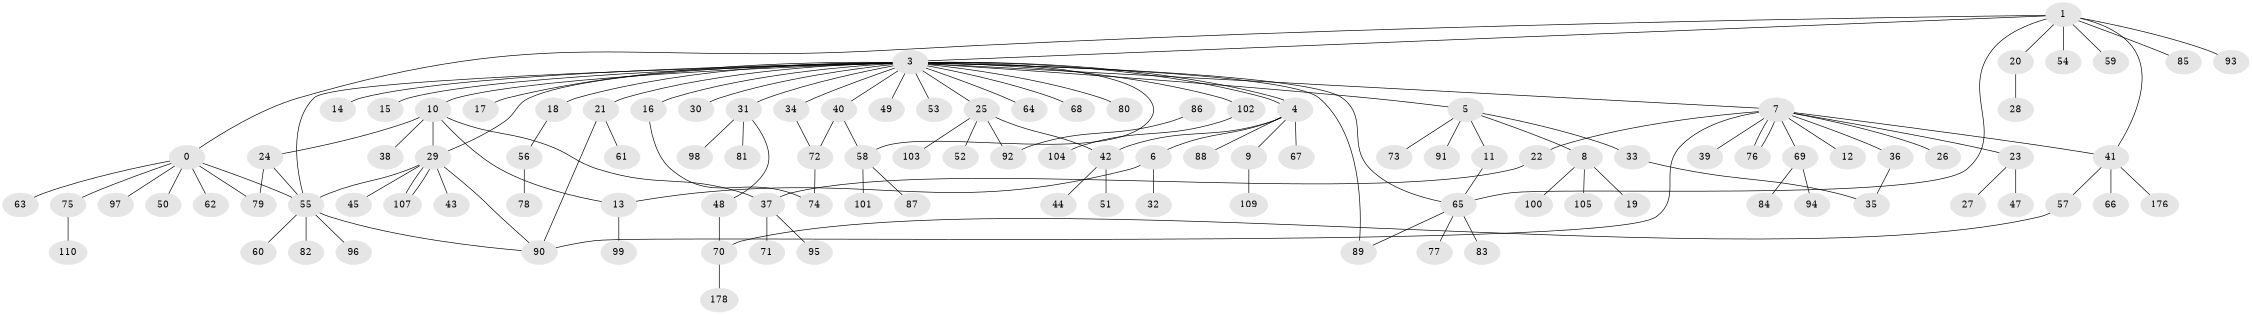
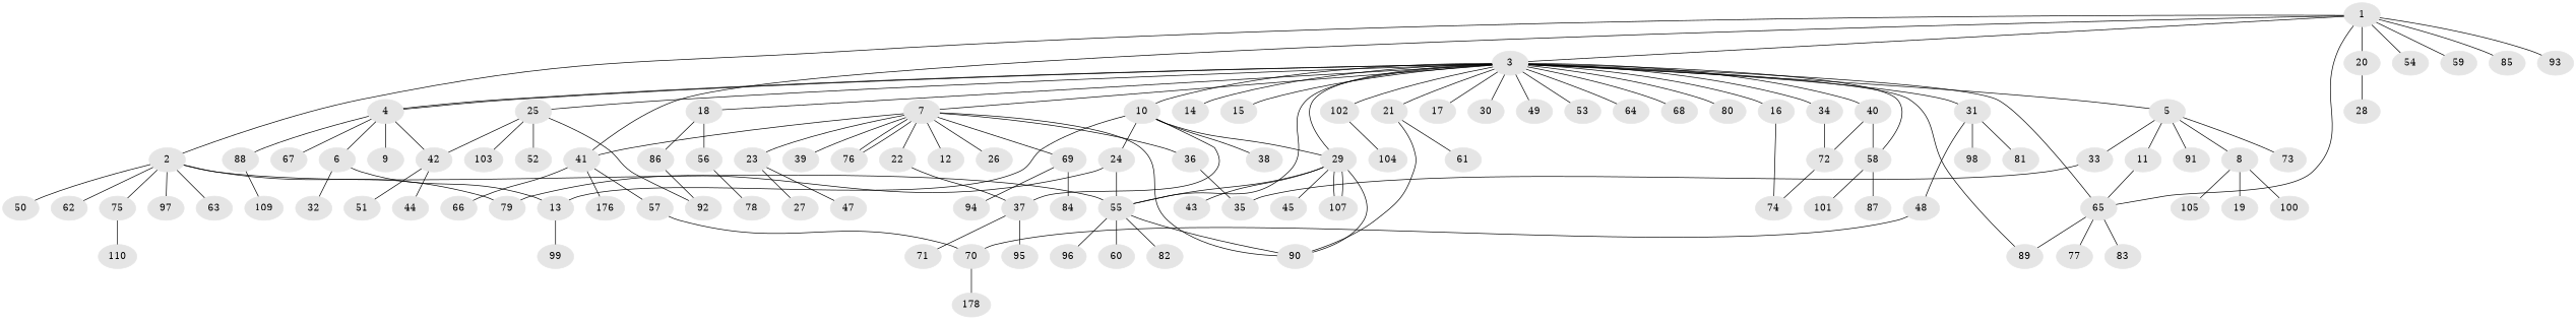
  graph {
    node [color=gray90 style=filled]
    1
-   2 [label=0]
+   2
    3
    20
    41
    54
    59
    65
    85
    93
    50
    55
    62
    63
    75
    79
    97
    4
    5
    7
    10
    14
    15
    16
    17
    18
    21
    25
    29
    30
    31
    34
    40
    49
    53
    58
    64
    68
    80
    89
    102
    28
    57
    66
    n45 [label=176]
    77
    83
    90
    60
    82
    96
    110
    6
    9
    42
    67
    88
    8
    11
    33
    73
    91
    12
    22
    23
    26
    36
    39
    69
    76
    13
    24
    37
    38
    74
    56
    86
    61
    52
    92
    103
    43
    45
    107
    48
    81
    98
    72
    87
    101
    104
    32
    109
    44
    51
    19
    100
    105
    35
    99
    27
    47
    84
    94
    71
    95
    78
    70
    n109 [label=178]
    1 -- 2
    1 -- 3
    1 -- 20
    1 -- 41
    1 -- 54
    1 -- 59
    1 -- 65
    1 -- 85
    1 -- 93
    2 -- 50
    2 -- 55
    2 -- 62
    2 -- 63
    2 -- 75
    2 -- 79
    2 -- 97
    3 -- 65
    3 -- 55
    3 -- 4
    3 -- 4
    3 -- 5
    3 -- 7
    3 -- 10
    3 -- 14
    3 -- 15
    3 -- 16
    3 -- 17
    3 -- 18
    3 -- 21
    3 -- 25
    3 -- 29
    3 -- 30
    3 -- 31
    3 -- 34
    3 -- 40
    3 -- 49
    3 -- 53
    3 -- 58
    3 -- 64
    3 -- 68
    3 -- 80
    3 -- 89
    3 -- 102
    20 -- 28
    41 -- 57
    41 -- 66
    41 -- n45
    65 -- 89
    65 -- 77
    65 -- 83
    55 -- 90
    55 -- 60
    55 -- 82
    55 -- 96
    75 -- 110
    4 -- 6
    4 -- 9
    4 -- 42
    4 -- 67
    4 -- 88
    5 -- 8
    5 -- 11
    5 -- 33
    5 -- 73
    5 -- 91
    7 -- 41
    7 -- 90
    7 -- 12
    7 -- 22
    7 -- 23
    7 -- 26
    7 -- 36
    7 -- 39
    7 -- 69
    7 -- 76
    7 -- 76
    10 -- 29
    10 -- 13
    10 -- 24
    10 -- 37
    10 -- 38
    16 -- 74
    18 -- 56
+   18 -- 86
    21 -- 90
    21 -- 61
    25 -- 42
    25 -- 52
    25 -- 92
    25 -- 103
    29 -- 55
    29 -- 90
    29 -- 43
    29 -- 45
    29 -- 107
    29 -- 107
    31 -- 48
    31 -- 81
    31 -- 98
    34 -- 72
    40 -- 58
    40 -- 72
    58 -- 87
    58 -- 101
    102 -- 104
    57 -- 70
    6 -- 13
    6 -- 32
-   9 -- 109
+   88 -- 109
    42 -- 44
    42 -- 51
    8 -- 19
    8 -- 100
    8 -- 105
    11 -- 65
    33 -- 35
    22 -- 37
    23 -- 27
    23 -- 47
    36 -- 35
    69 -- 84
    69 -- 94
    13 -- 99
    24 -- 55
    24 -- 79
    37 -- 71
    37 -- 95
    56 -- 78
    86 -- 92
    48 -- 70
    72 -- 74
    70 -- n109
  }
